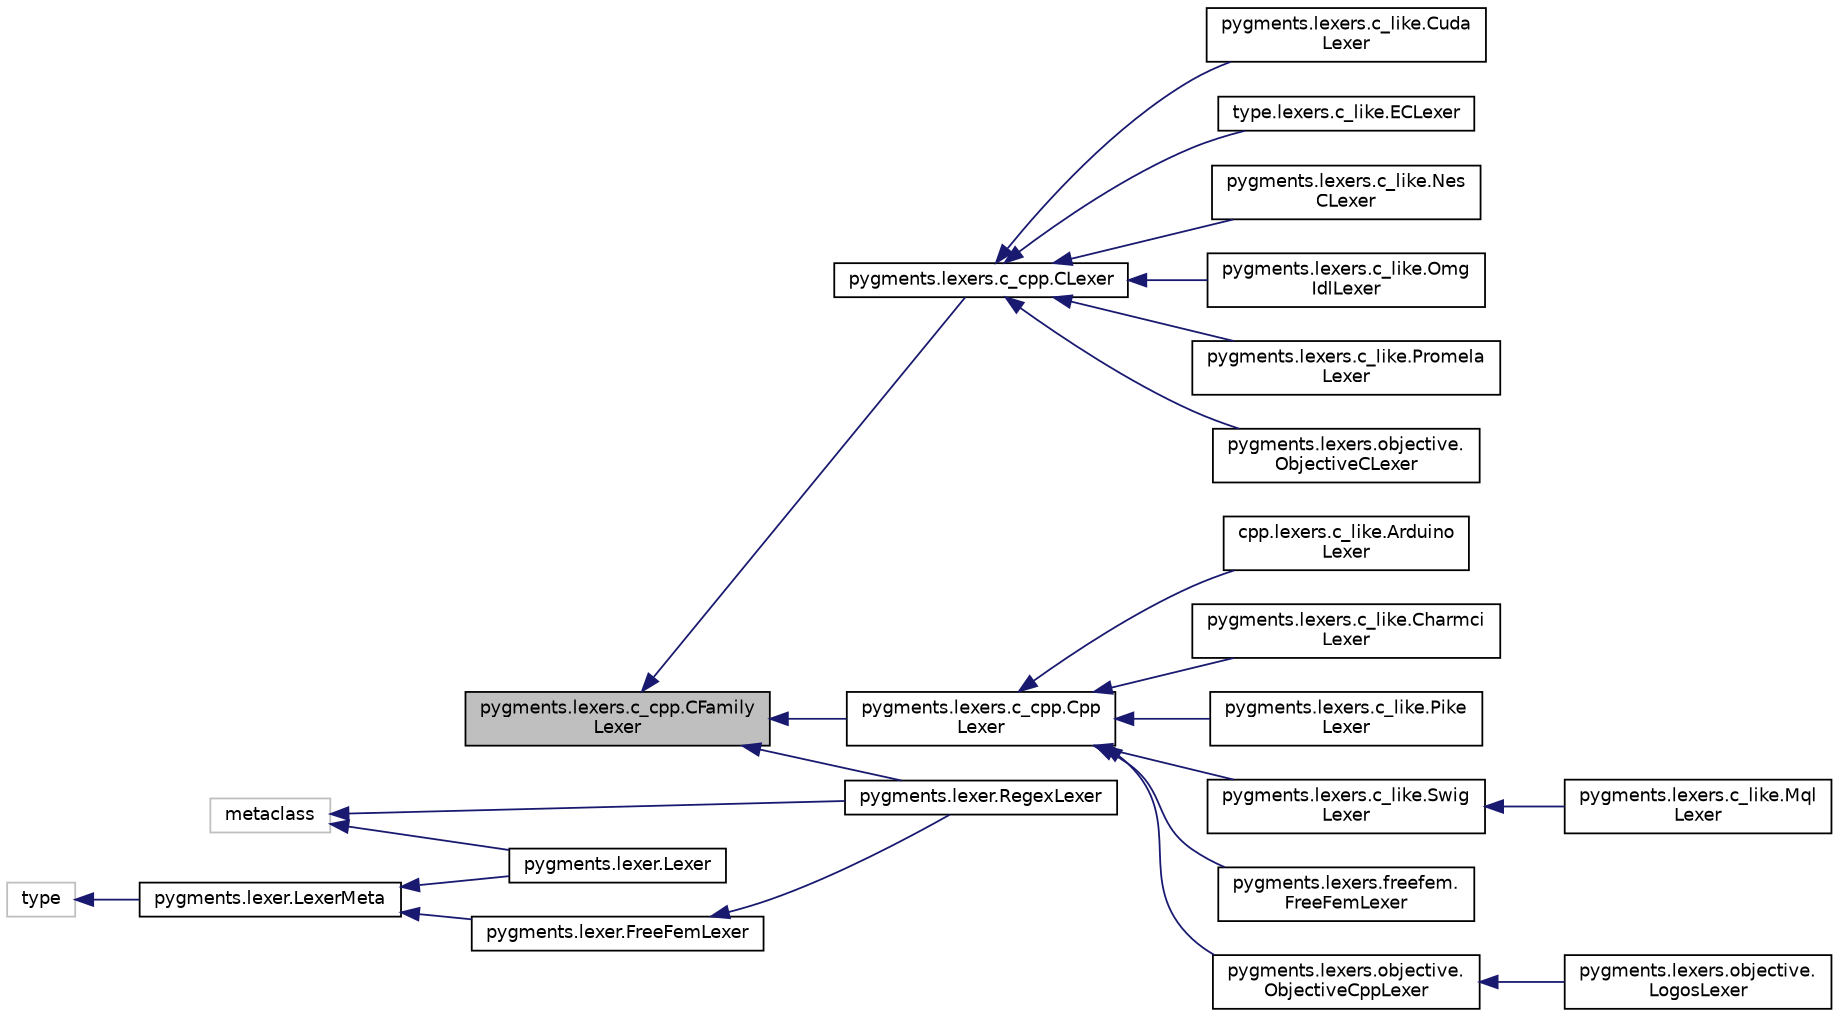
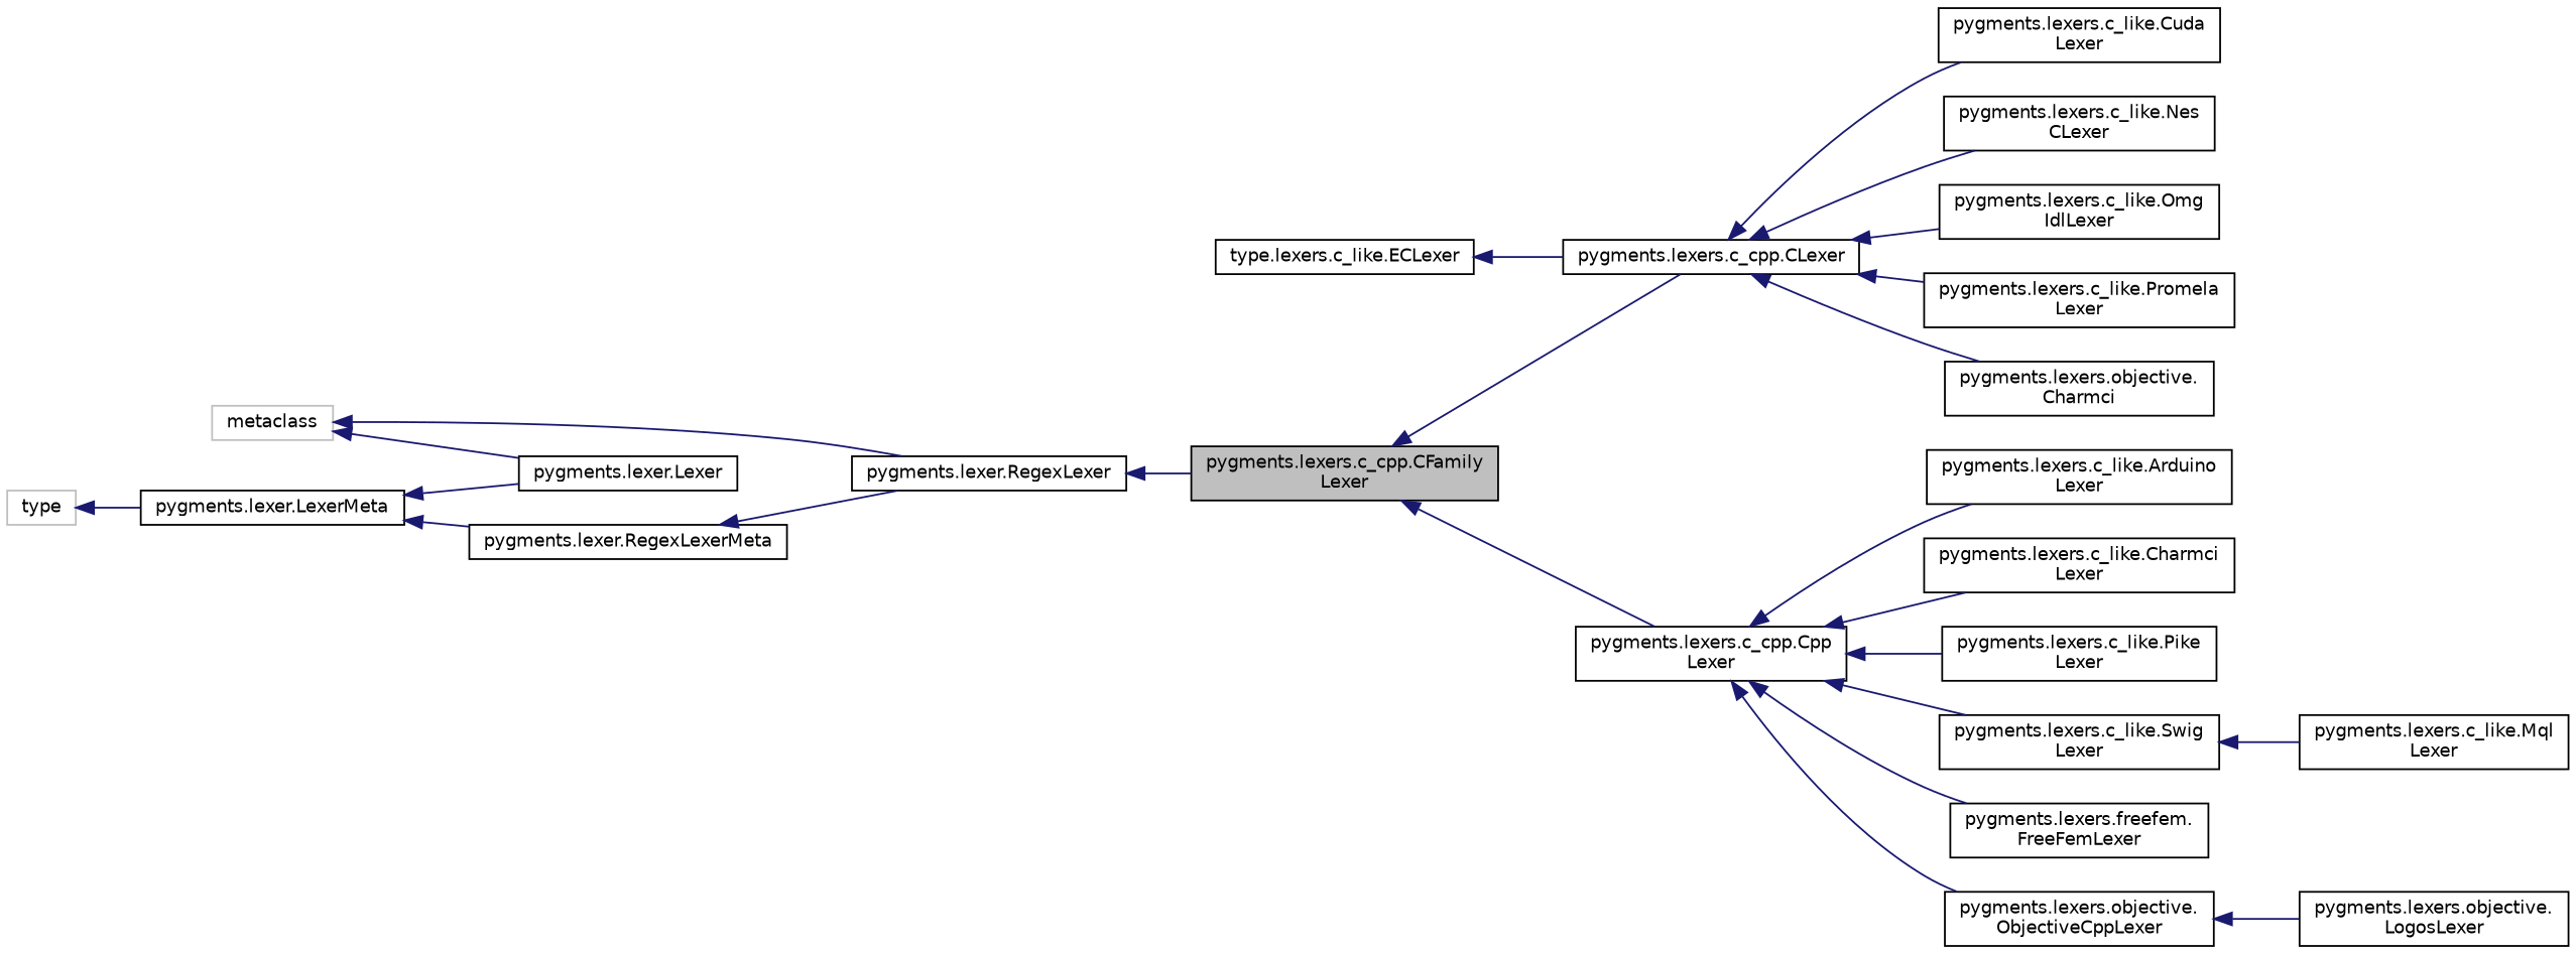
  digraph {
    rankdir=LR
    node [color=black fillcolor=white fontname=Helvetica fontsize=10 shape=record style=filled]
    edge [color=midnightblue dir=back fontname=Helvetica fontsize=10 labelfontname=Helvetica labelfontsize=10 style=solid]
    n1 [fillcolor=grey75 fontcolor=black height=0.2 label="pygments.lexers.c_cpp.CFamily\lLexer" width=0.4]
    n2 [height=0.2 label="pygments.lexers.c_cpp.CLexer" width=0.4]
    n3 [height=0.2 label="pygments.lexers.c_cpp.Cpp\lLexer" width=0.4]
    n4 [height=0.2 label="pygments.lexers.c_like.Cuda\lLexer" width=0.4]
    n5 [height=0.2 label="type.lexers.c_like.ECLexer" width=0.4]
    n6 [height=0.2 label="pygments.lexers.c_like.Nes\lCLexer" width=0.4]
    n7 [height=0.2 label="pygments.lexers.c_like.Omg\lIdlLexer" width=0.4]
    n8 [height=0.2 label="pygments.lexers.c_like.Promela\lLexer" width=0.4]
-   n9 [height=0.2 label="pygments.lexers.objective.\lObjectiveCLexer" width=0.4]
-   n10 [height=0.2 label="cpp.lexers.c_like.Arduino\lLexer" width=0.4]
+   n9 [height=0.2 label="pygments.lexers.objective.\lCharmci" width=0.4]
+   n10 [height=0.2 label="pygments.lexers.c_like.Arduino\lLexer" width=0.4]
    n11 [height=0.2 label="pygments.lexers.c_like.Charmci\lLexer" width=0.4]
    n12 [height=0.2 label="pygments.lexers.c_like.Pike\lLexer" width=0.4]
    n13 [height=0.2 label="pygments.lexers.c_like.Swig\lLexer" width=0.4]
    n14 [height=0.2 label="pygments.lexers.freefem.\lFreeFemLexer" width=0.4]
    n15 [height=0.2 label="pygments.lexers.objective.\lObjectiveCppLexer" width=0.4]
    n16 [height=0.2 label="pygments.lexer.RegexLexer" width=0.4]
    n17 [height=0.2 label="pygments.lexer.Lexer" width=0.4]
    n18 [color=grey75 height=0.2 label=metaclass width=0.4]
    n19 [height=0.2 label="pygments.lexer.LexerMeta" width=0.4]
-   n20 [height=0.2 label="pygments.lexer.FreeFemLexer" width=0.4]
+   n20 [height=0.2 label="pygments.lexer.RegexLexerMeta" width=0.4]
    n21 [color=grey75 height=0.2 label=type width=0.4]
    n22 [height=0.2 label="pygments.lexers.c_like.Mql\lLexer" width=0.4]
    n23 [height=0.2 label="pygments.lexers.objective.\lLogosLexer" width=0.4]
    n1 -> n2
    n1 -> n3
    n2 -> n4
-   n2 -> n5
+   n5 -> n2
    n2 -> n6
    n2 -> n7
    n2 -> n8
    n2 -> n9
    n3 -> n10
    n3 -> n11
    n3 -> n12
    n3 -> n13
    n3 -> n14
    n3 -> n15
    n13 -> n22
    n15 -> n23
-   n1 -> n16
+   n16 -> n1
    n18 -> n16
    n18 -> n17
    n19 -> n17
    n19 -> n20
    n20 -> n16
    n21 -> n19
  }
